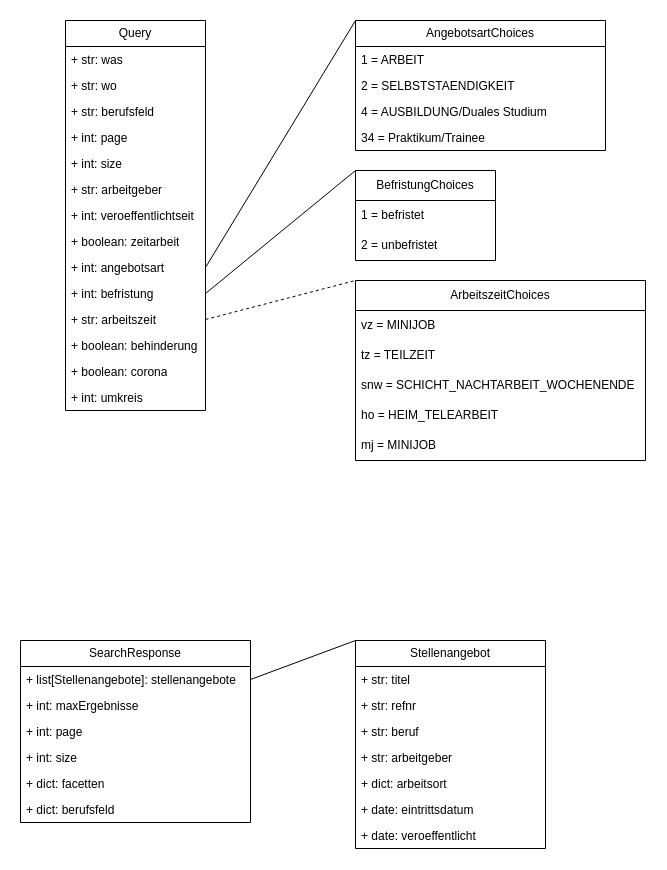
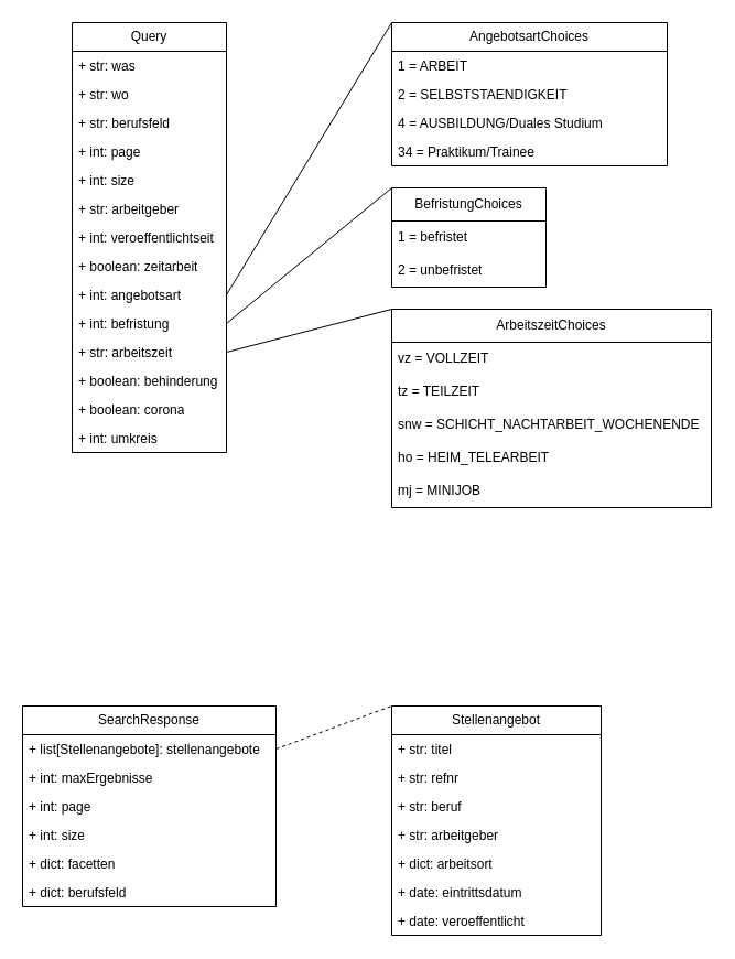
  <mxCell id="0" />
  <mxCell id="1" parent="0" />
  <mxCell id="2" value="Stellenangebot" style="swimlane;fontStyle=0;childLayout=stackLayout;horizontal=1;startSize=26;fillColor=none;horizontalStack=0;resizeParent=1;resizeParentMax=0;resizeLast=0;collapsible=1;marginBottom=0;whiteSpace=wrap;html=1;" vertex="1" parent="1"><mxGeometry x="355" y="640" width="190" height="208" as="geometry" /></mxCell>
  <mxCell id="3" value="+ str: titel" style="text;strokeColor=none;fillColor=none;align=left;verticalAlign=top;spacingLeft=4;spacingRight=4;overflow=hidden;rotatable=0;points=[[0,0.5],[1,0.5]];portConstraint=eastwest;whiteSpace=wrap;html=1;" vertex="1" parent="2"><mxGeometry y="26" width="190" height="26" as="geometry" /></mxCell>
  <mxCell id="4" value="+ str: refnr" style="text;strokeColor=none;fillColor=none;align=left;verticalAlign=top;spacingLeft=4;spacingRight=4;overflow=hidden;rotatable=0;points=[[0,0.5],[1,0.5]];portConstraint=eastwest;whiteSpace=wrap;html=1;" vertex="1" parent="2"><mxGeometry y="52" width="190" height="26" as="geometry" /></mxCell>
  <mxCell id="5" value="+ str: beruf" style="text;strokeColor=none;fillColor=none;align=left;verticalAlign=top;spacingLeft=4;spacingRight=4;overflow=hidden;rotatable=0;points=[[0,0.5],[1,0.5]];portConstraint=eastwest;whiteSpace=wrap;html=1;" vertex="1" parent="2"><mxGeometry y="78" width="190" height="26" as="geometry" /></mxCell>
  <mxCell id="6" value="&lt;div&gt;&lt;span style=&quot;background-color: initial;&quot;&gt;+ str: arbeitgeber&lt;/span&gt;&lt;br&gt;&lt;/div&gt;" style="text;strokeColor=none;fillColor=none;align=left;verticalAlign=top;spacingLeft=4;spacingRight=4;overflow=hidden;rotatable=0;points=[[0,0.5],[1,0.5]];portConstraint=eastwest;whiteSpace=wrap;html=1;" vertex="1" parent="2"><mxGeometry y="104" width="190" height="26" as="geometry" /></mxCell>
  <mxCell id="7" value="+ dict: arbeitsort" style="text;strokeColor=none;fillColor=none;align=left;verticalAlign=top;spacingLeft=4;spacingRight=4;overflow=hidden;rotatable=0;points=[[0,0.5],[1,0.5]];portConstraint=eastwest;whiteSpace=wrap;html=1;" vertex="1" parent="2"><mxGeometry y="130" width="190" height="26" as="geometry" /></mxCell>
  <mxCell id="8" value="&lt;div&gt;&lt;span style=&quot;background-color: initial;&quot;&gt;+ date: eintrittsdatum&lt;/span&gt;&lt;/div&gt;" style="text;strokeColor=none;fillColor=none;align=left;verticalAlign=top;spacingLeft=4;spacingRight=4;overflow=hidden;rotatable=0;points=[[0,0.5],[1,0.5]];portConstraint=eastwest;whiteSpace=wrap;html=1;" vertex="1" parent="2"><mxGeometry y="156" width="190" height="26" as="geometry" /></mxCell>
  <mxCell id="9" value="+ date: veroeffentlicht" style="text;strokeColor=none;fillColor=none;align=left;verticalAlign=top;spacingLeft=4;spacingRight=4;overflow=hidden;rotatable=0;points=[[0,0.5],[1,0.5]];portConstraint=eastwest;whiteSpace=wrap;html=1;" vertex="1" parent="2"><mxGeometry y="182" width="190" height="26" as="geometry" /></mxCell>
  <mxCell id="10" value="SearchResponse" style="swimlane;fontStyle=0;childLayout=stackLayout;horizontal=1;startSize=26;fillColor=none;horizontalStack=0;resizeParent=1;resizeParentMax=0;resizeLast=0;collapsible=1;marginBottom=0;whiteSpace=wrap;html=1;" vertex="1" parent="1"><mxGeometry x="20" y="640" width="230" height="182" as="geometry" /></mxCell>
  <mxCell id="11" value="+ list[Stellenangebote]: stellenangebote" style="text;strokeColor=none;fillColor=none;align=left;verticalAlign=top;spacingLeft=4;spacingRight=4;overflow=hidden;rotatable=0;points=[[0,0.5],[1,0.5]];portConstraint=eastwest;whiteSpace=wrap;html=1;" vertex="1" parent="10"><mxGeometry y="26" width="230" height="26" as="geometry" /></mxCell>
  <mxCell id="12" value="+ int: maxErgebnisse" style="text;strokeColor=none;fillColor=none;align=left;verticalAlign=top;spacingLeft=4;spacingRight=4;overflow=hidden;rotatable=0;points=[[0,0.5],[1,0.5]];portConstraint=eastwest;whiteSpace=wrap;html=1;" vertex="1" parent="10"><mxGeometry y="52" width="230" height="26" as="geometry" /></mxCell>
  <mxCell id="13" value="+ int: page" style="text;strokeColor=none;fillColor=none;align=left;verticalAlign=top;spacingLeft=4;spacingRight=4;overflow=hidden;rotatable=0;points=[[0,0.5],[1,0.5]];portConstraint=eastwest;whiteSpace=wrap;html=1;" vertex="1" parent="10"><mxGeometry y="78" width="230" height="26" as="geometry" /></mxCell>
  <mxCell id="14" value="+ int: size" style="text;strokeColor=none;fillColor=none;align=left;verticalAlign=top;spacingLeft=4;spacingRight=4;overflow=hidden;rotatable=0;points=[[0,0.5],[1,0.5]];portConstraint=eastwest;whiteSpace=wrap;html=1;" vertex="1" parent="10"><mxGeometry y="104" width="230" height="26" as="geometry" /></mxCell>
  <mxCell id="15" value="+ dict: facetten" style="text;strokeColor=none;fillColor=none;align=left;verticalAlign=top;spacingLeft=4;spacingRight=4;overflow=hidden;rotatable=0;points=[[0,0.5],[1,0.5]];portConstraint=eastwest;whiteSpace=wrap;html=1;" vertex="1" parent="10"><mxGeometry y="130" width="230" height="26" as="geometry" /></mxCell>
  <mxCell id="16" value="+ dict: berufsfeld" style="text;strokeColor=none;fillColor=none;align=left;verticalAlign=top;spacingLeft=4;spacingRight=4;overflow=hidden;rotatable=0;points=[[0,0.5],[1,0.5]];portConstraint=eastwest;whiteSpace=wrap;html=1;" vertex="1" parent="10"><mxGeometry y="156" width="230" height="26" as="geometry" /></mxCell>
  <mxCell id="17" value="Query" style="swimlane;fontStyle=0;childLayout=stackLayout;horizontal=1;startSize=26;fillColor=none;horizontalStack=0;resizeParent=1;resizeParentMax=0;resizeLast=0;collapsible=1;marginBottom=0;whiteSpace=wrap;html=1;" vertex="1" parent="1"><mxGeometry x="65" y="20" width="140" height="390" as="geometry" /></mxCell>
  <mxCell id="18" value="+ str: was" style="text;strokeColor=none;fillColor=none;align=left;verticalAlign=top;spacingLeft=4;spacingRight=4;overflow=hidden;rotatable=0;points=[[0,0.5],[1,0.5]];portConstraint=eastwest;whiteSpace=wrap;html=1;" vertex="1" parent="17"><mxGeometry y="26" width="140" height="26" as="geometry" /></mxCell>
  <mxCell id="19" value="+ str: wo" style="text;strokeColor=none;fillColor=none;align=left;verticalAlign=top;spacingLeft=4;spacingRight=4;overflow=hidden;rotatable=0;points=[[0,0.5],[1,0.5]];portConstraint=eastwest;whiteSpace=wrap;html=1;" vertex="1" parent="17"><mxGeometry y="52" width="140" height="26" as="geometry" /></mxCell>
  <mxCell id="20" value="+ str: berufsfeld" style="text;strokeColor=none;fillColor=none;align=left;verticalAlign=top;spacingLeft=4;spacingRight=4;overflow=hidden;rotatable=0;points=[[0,0.5],[1,0.5]];portConstraint=eastwest;whiteSpace=wrap;html=1;" vertex="1" parent="17"><mxGeometry y="78" width="140" height="26" as="geometry" /></mxCell>
  <mxCell id="21" value="+ int: page" style="text;strokeColor=none;fillColor=none;align=left;verticalAlign=top;spacingLeft=4;spacingRight=4;overflow=hidden;rotatable=0;points=[[0,0.5],[1,0.5]];portConstraint=eastwest;whiteSpace=wrap;html=1;" vertex="1" parent="17"><mxGeometry y="104" width="140" height="26" as="geometry" /></mxCell>
  <mxCell id="22" value="+ int: size" style="text;strokeColor=none;fillColor=none;align=left;verticalAlign=top;spacingLeft=4;spacingRight=4;overflow=hidden;rotatable=0;points=[[0,0.5],[1,0.5]];portConstraint=eastwest;whiteSpace=wrap;html=1;" vertex="1" parent="17"><mxGeometry y="130" width="140" height="26" as="geometry" /></mxCell>
  <mxCell id="23" value="+ str: arbeitgeber" style="text;strokeColor=none;fillColor=none;align=left;verticalAlign=top;spacingLeft=4;spacingRight=4;overflow=hidden;rotatable=0;points=[[0,0.5],[1,0.5]];portConstraint=eastwest;whiteSpace=wrap;html=1;" vertex="1" parent="17"><mxGeometry y="156" width="140" height="26" as="geometry" /></mxCell>
  <mxCell id="24" value="+ int: veroeffentlichtseit" style="text;strokeColor=none;fillColor=none;align=left;verticalAlign=top;spacingLeft=4;spacingRight=4;overflow=hidden;rotatable=0;points=[[0,0.5],[1,0.5]];portConstraint=eastwest;whiteSpace=wrap;html=1;" vertex="1" parent="17"><mxGeometry y="182" width="140" height="26" as="geometry" /></mxCell>
  <mxCell id="25" value="+ boolean: zeitarbeit" style="text;strokeColor=none;fillColor=none;align=left;verticalAlign=top;spacingLeft=4;spacingRight=4;overflow=hidden;rotatable=0;points=[[0,0.5],[1,0.5]];portConstraint=eastwest;whiteSpace=wrap;html=1;" vertex="1" parent="17"><mxGeometry y="208" width="140" height="26" as="geometry" /></mxCell>
  <mxCell id="26" value="+ int: angebotsart" style="text;strokeColor=none;fillColor=none;align=left;verticalAlign=top;spacingLeft=4;spacingRight=4;overflow=hidden;rotatable=0;points=[[0,0.5],[1,0.5]];portConstraint=eastwest;whiteSpace=wrap;html=1;" vertex="1" parent="17"><mxGeometry y="234" width="140" height="26" as="geometry" /></mxCell>
  <mxCell id="27" value="+ int: befristung" style="text;strokeColor=none;fillColor=none;align=left;verticalAlign=top;spacingLeft=4;spacingRight=4;overflow=hidden;rotatable=0;points=[[0,0.5],[1,0.5]];portConstraint=eastwest;whiteSpace=wrap;html=1;" vertex="1" parent="17"><mxGeometry y="260" width="140" height="26" as="geometry" /></mxCell>
  <mxCell id="28" value="+ str: arbeitszeit" style="text;strokeColor=none;fillColor=none;align=left;verticalAlign=top;spacingLeft=4;spacingRight=4;overflow=hidden;rotatable=0;points=[[0,0.5],[1,0.5]];portConstraint=eastwest;whiteSpace=wrap;html=1;" vertex="1" parent="17"><mxGeometry y="286" width="140" height="26" as="geometry" /></mxCell>
  <mxCell id="29" value="+ boolean: behinderung" style="text;strokeColor=none;fillColor=none;align=left;verticalAlign=top;spacingLeft=4;spacingRight=4;overflow=hidden;rotatable=0;points=[[0,0.5],[1,0.5]];portConstraint=eastwest;whiteSpace=wrap;html=1;" vertex="1" parent="17"><mxGeometry y="312" width="140" height="26" as="geometry" /></mxCell>
  <mxCell id="30" value="+ boolean: corona" style="text;strokeColor=none;fillColor=none;align=left;verticalAlign=top;spacingLeft=4;spacingRight=4;overflow=hidden;rotatable=0;points=[[0,0.5],[1,0.5]];portConstraint=eastwest;whiteSpace=wrap;html=1;" vertex="1" parent="17"><mxGeometry y="338" width="140" height="26" as="geometry" /></mxCell>
  <mxCell id="31" value="+ int: umkreis" style="text;strokeColor=none;fillColor=none;align=left;verticalAlign=top;spacingLeft=4;spacingRight=4;overflow=hidden;rotatable=0;points=[[0,0.5],[1,0.5]];portConstraint=eastwest;whiteSpace=wrap;html=1;" vertex="1" parent="17"><mxGeometry y="364" width="140" height="26" as="geometry" /></mxCell>
  <mxCell id="32" value="AngebotsartChoices" style="swimlane;fontStyle=0;childLayout=stackLayout;horizontal=1;startSize=26;fillColor=none;horizontalStack=0;resizeParent=1;resizeParentMax=0;resizeLast=0;collapsible=1;marginBottom=0;whiteSpace=wrap;html=1;" vertex="1" parent="1"><mxGeometry x="355" y="20" width="250" height="130" as="geometry" /></mxCell>
  <mxCell id="33" value="1 = ARBEIT" style="text;strokeColor=none;fillColor=none;align=left;verticalAlign=top;spacingLeft=4;spacingRight=4;overflow=hidden;rotatable=0;points=[[0,0.5],[1,0.5]];portConstraint=eastwest;whiteSpace=wrap;html=1;" vertex="1" parent="32"><mxGeometry y="26" width="250" height="26" as="geometry" /></mxCell>
  <mxCell id="34" value="2 = SELBSTSTAENDIGKEIT" style="text;strokeColor=none;fillColor=none;align=left;verticalAlign=top;spacingLeft=4;spacingRight=4;overflow=hidden;rotatable=0;points=[[0,0.5],[1,0.5]];portConstraint=eastwest;whiteSpace=wrap;html=1;" vertex="1" parent="32"><mxGeometry y="52" width="250" height="26" as="geometry" /></mxCell>
  <mxCell id="35" value="4 = AUSBILDUNG/Duales Studium" style="text;strokeColor=none;fillColor=none;align=left;verticalAlign=top;spacingLeft=4;spacingRight=4;overflow=hidden;rotatable=0;points=[[0,0.5],[1,0.5]];portConstraint=eastwest;whiteSpace=wrap;html=1;" vertex="1" parent="32"><mxGeometry y="78" width="250" height="26" as="geometry" /></mxCell>
  <mxCell id="36" value="34 = Praktikum/Trainee" style="text;strokeColor=none;fillColor=none;align=left;verticalAlign=top;spacingLeft=4;spacingRight=4;overflow=hidden;rotatable=0;points=[[0,0.5],[1,0.5]];portConstraint=eastwest;whiteSpace=wrap;html=1;" vertex="1" parent="32"><mxGeometry y="104" width="250" height="26" as="geometry" /></mxCell>
  <mxCell id="37" value="" style="endArrow=none;html=1;rounded=0;exitX=1;exitY=0.5;exitDx=0;exitDy=0;entryX=0;entryY=0;entryDx=0;entryDy=0;" edge="1" parent="1" source="26" target="32"><mxGeometry width="50" height="50" relative="1" as="geometry"><mxPoint x="265" y="260" as="sourcePoint" /><mxPoint x="315" y="210" as="targetPoint" /></mxGeometry></mxCell>
  <mxCell id="38" value="BefristungChoices" style="swimlane;fontStyle=0;childLayout=stackLayout;horizontal=1;startSize=30;horizontalStack=0;resizeParent=1;resizeParentMax=0;resizeLast=0;collapsible=1;marginBottom=0;whiteSpace=wrap;html=1;" vertex="1" parent="1"><mxGeometry x="355" y="170" width="140" height="90" as="geometry" /></mxCell>
  <mxCell id="39" value="1 = befristet" style="text;strokeColor=none;fillColor=none;align=left;verticalAlign=middle;spacingLeft=4;spacingRight=4;overflow=hidden;points=[[0,0.5],[1,0.5]];portConstraint=eastwest;rotatable=0;whiteSpace=wrap;html=1;" vertex="1" parent="38"><mxGeometry y="30" width="140" height="30" as="geometry" /></mxCell>
  <mxCell id="40" value="2 = unbefristet" style="text;strokeColor=none;fillColor=none;align=left;verticalAlign=middle;spacingLeft=4;spacingRight=4;overflow=hidden;points=[[0,0.5],[1,0.5]];portConstraint=eastwest;rotatable=0;whiteSpace=wrap;html=1;" vertex="1" parent="38"><mxGeometry y="60" width="140" height="30" as="geometry" /></mxCell>
  <mxCell id="41" value="" style="endArrow=none;html=1;rounded=0;exitX=1;exitY=0.5;exitDx=0;exitDy=0;entryX=0;entryY=0;entryDx=0;entryDy=0;" edge="1" parent="1" source="27" target="38"><mxGeometry width="50" height="50" relative="1" as="geometry"><mxPoint x="325" y="340" as="sourcePoint" /><mxPoint x="375" y="290" as="targetPoint" /></mxGeometry></mxCell>
  <mxCell id="42" value="ArbeitszeitChoices" style="swimlane;fontStyle=0;childLayout=stackLayout;horizontal=1;startSize=30;horizontalStack=0;resizeParent=1;resizeParentMax=0;resizeLast=0;collapsible=1;marginBottom=0;whiteSpace=wrap;html=1;" vertex="1" parent="1"><mxGeometry x="355" y="280" width="290" height="180" as="geometry" /></mxCell>
- <mxCell id="43" value="vz = MINIJOB" style="text;strokeColor=none;fillColor=none;align=left;verticalAlign=middle;spacingLeft=4;spacingRight=4;overflow=hidden;points=[[0,0.5],[1,0.5]];portConstraint=eastwest;rotatable=0;whiteSpace=wrap;html=1;" vertex="1" parent="42"><mxGeometry y="30" width="290" height="30" as="geometry" /></mxCell>
+ <mxCell id="43" value="vz = VOLLZEIT" style="text;strokeColor=none;fillColor=none;align=left;verticalAlign=middle;spacingLeft=4;spacingRight=4;overflow=hidden;points=[[0,0.5],[1,0.5]];portConstraint=eastwest;rotatable=0;whiteSpace=wrap;html=1;" vertex="1" parent="42"><mxGeometry y="30" width="290" height="30" as="geometry" /></mxCell>
  <mxCell id="44" value="tz = TEILZEIT" style="text;strokeColor=none;fillColor=none;align=left;verticalAlign=middle;spacingLeft=4;spacingRight=4;overflow=hidden;points=[[0,0.5],[1,0.5]];portConstraint=eastwest;rotatable=0;whiteSpace=wrap;html=1;" vertex="1" parent="42"><mxGeometry y="60" width="290" height="30" as="geometry" /></mxCell>
  <mxCell id="45" value="snw = SCHICHT_NACHTARBEIT_WOCHENENDE" style="text;strokeColor=none;fillColor=none;align=left;verticalAlign=middle;spacingLeft=4;spacingRight=4;overflow=hidden;points=[[0,0.5],[1,0.5]];portConstraint=eastwest;rotatable=0;whiteSpace=wrap;html=1;" vertex="1" parent="42"><mxGeometry y="90" width="290" height="30" as="geometry" /></mxCell>
  <mxCell id="46" value="ho = HEIM_TELEARBEIT" style="text;strokeColor=none;fillColor=none;align=left;verticalAlign=middle;spacingLeft=4;spacingRight=4;overflow=hidden;points=[[0,0.5],[1,0.5]];portConstraint=eastwest;rotatable=0;whiteSpace=wrap;html=1;" vertex="1" parent="42"><mxGeometry y="120" width="290" height="30" as="geometry" /></mxCell>
  <mxCell id="47" value="mj = MINIJOB" style="text;strokeColor=none;fillColor=none;align=left;verticalAlign=middle;spacingLeft=4;spacingRight=4;overflow=hidden;points=[[0,0.5],[1,0.5]];portConstraint=eastwest;rotatable=0;whiteSpace=wrap;html=1;" vertex="1" parent="42"><mxGeometry y="150" width="290" height="30" as="geometry" /></mxCell>
- <mxCell id="48" value="" style="endArrow=none;html=1;rounded=0;exitX=1;exitY=0.5;exitDx=0;exitDy=0;entryX=0;entryY=0;entryDx=0;entryDy=0;dashed=1;" edge="1" parent="1" source="28" target="42"><mxGeometry width="50" height="50" relative="1" as="geometry"><mxPoint x="245" y="400" as="sourcePoint" /><mxPoint x="295" y="350" as="targetPoint" /></mxGeometry></mxCell>
- <mxCell id="49" value="" style="endArrow=none;html=1;rounded=0;entryX=0;entryY=0;entryDx=0;entryDy=0;exitX=1;exitY=0.5;exitDx=0;exitDy=0;" edge="1" parent="1" source="11" target="2"><mxGeometry width="50" height="50" relative="1" as="geometry"><mxPoint x="285" y="680" as="sourcePoint" /><mxPoint x="55" y="550" as="targetPoint" /></mxGeometry></mxCell>
+ <mxCell id="48" value="" style="endArrow=none;html=1;rounded=0;exitX=1;exitY=0.5;exitDx=0;exitDy=0;entryX=0;entryY=0;entryDx=0;entryDy=0;" edge="1" parent="1" source="28" target="42"><mxGeometry width="50" height="50" relative="1" as="geometry"><mxPoint x="245" y="400" as="sourcePoint" /><mxPoint x="295" y="350" as="targetPoint" /></mxGeometry></mxCell>
+ <mxCell id="49" value="" style="endArrow=none;html=1;rounded=0;entryX=0;entryY=0;entryDx=0;entryDy=0;exitX=1;exitY=0.5;exitDx=0;exitDy=0;dashed=1;" edge="1" parent="1" source="11" target="2"><mxGeometry width="50" height="50" relative="1" as="geometry"><mxPoint x="285" y="680" as="sourcePoint" /><mxPoint x="55" y="550" as="targetPoint" /></mxGeometry></mxCell>
